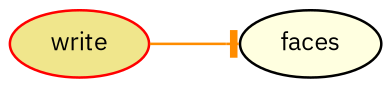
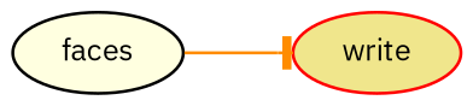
  digraph {
    rankdir=LR
    fontname="IBM Plex Sans"
    node [fontname="IBM Plex Sans" fontsize=10 shape=ellipse style=filled]
    n1 [color=black fillcolor=lightyellow fontcolor=black height=0.2 label=faces width=0.4]
    n2 [color=red height=0.2 label=write width=0.4 fillcolor=khaki]
-   n2 -> n1 [color=darkorange fontname="IBM Plex Sans" fontsize=10 labelfontname=Helvetica labelfontsize=10 style=solid arrowhead=tee]
+   n1 -> n2 [color=darkorange fontname="IBM Plex Sans" fontsize=10 labelfontname=Helvetica labelfontsize=10 style=solid arrowhead=tee]
  }
